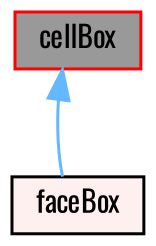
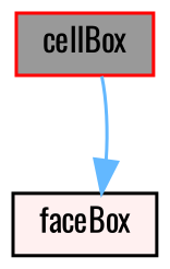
  digraph {
    fontname=Oswald
    node [fontname=Oswald fontsize=10 shape=box style=filled]
    n1 [color=red fillcolor=grey60 fontcolor=black height=0.2 label=cellBox width=0.4]
    n2 [color=black fillcolor="#FFF0F0" height=0.2 label=faceBox width=0.4]
-   n1 -> n2 [color=steelblue1 dir=back fontname=Oswald fontsize=10 labelfontname=Helvetica labelfontsize=10 style=solid]
+   n2 -> n1 [color=steelblue1 dir=back fontname=Oswald fontsize=10 labelfontname=Helvetica labelfontsize=10 style=solid]
  }
